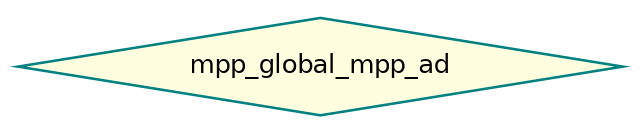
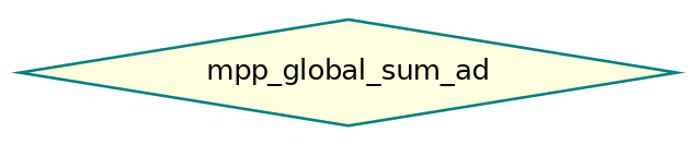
  digraph {
    rankdir=LR
    fontname="DejaVu Sans"
-   n1 [color=teal fillcolor=lightyellow fontname="DejaVu Sans" fontsize=10 height=0.2 label=mpp_global_mpp_ad shape=diamond style=filled width=0.4]
+   n1 [color=teal fillcolor=lightyellow fontname="DejaVu Sans" fontsize=10 height=0.2 label=mpp_global_sum_ad shape=diamond style=filled width=0.4]
  }
